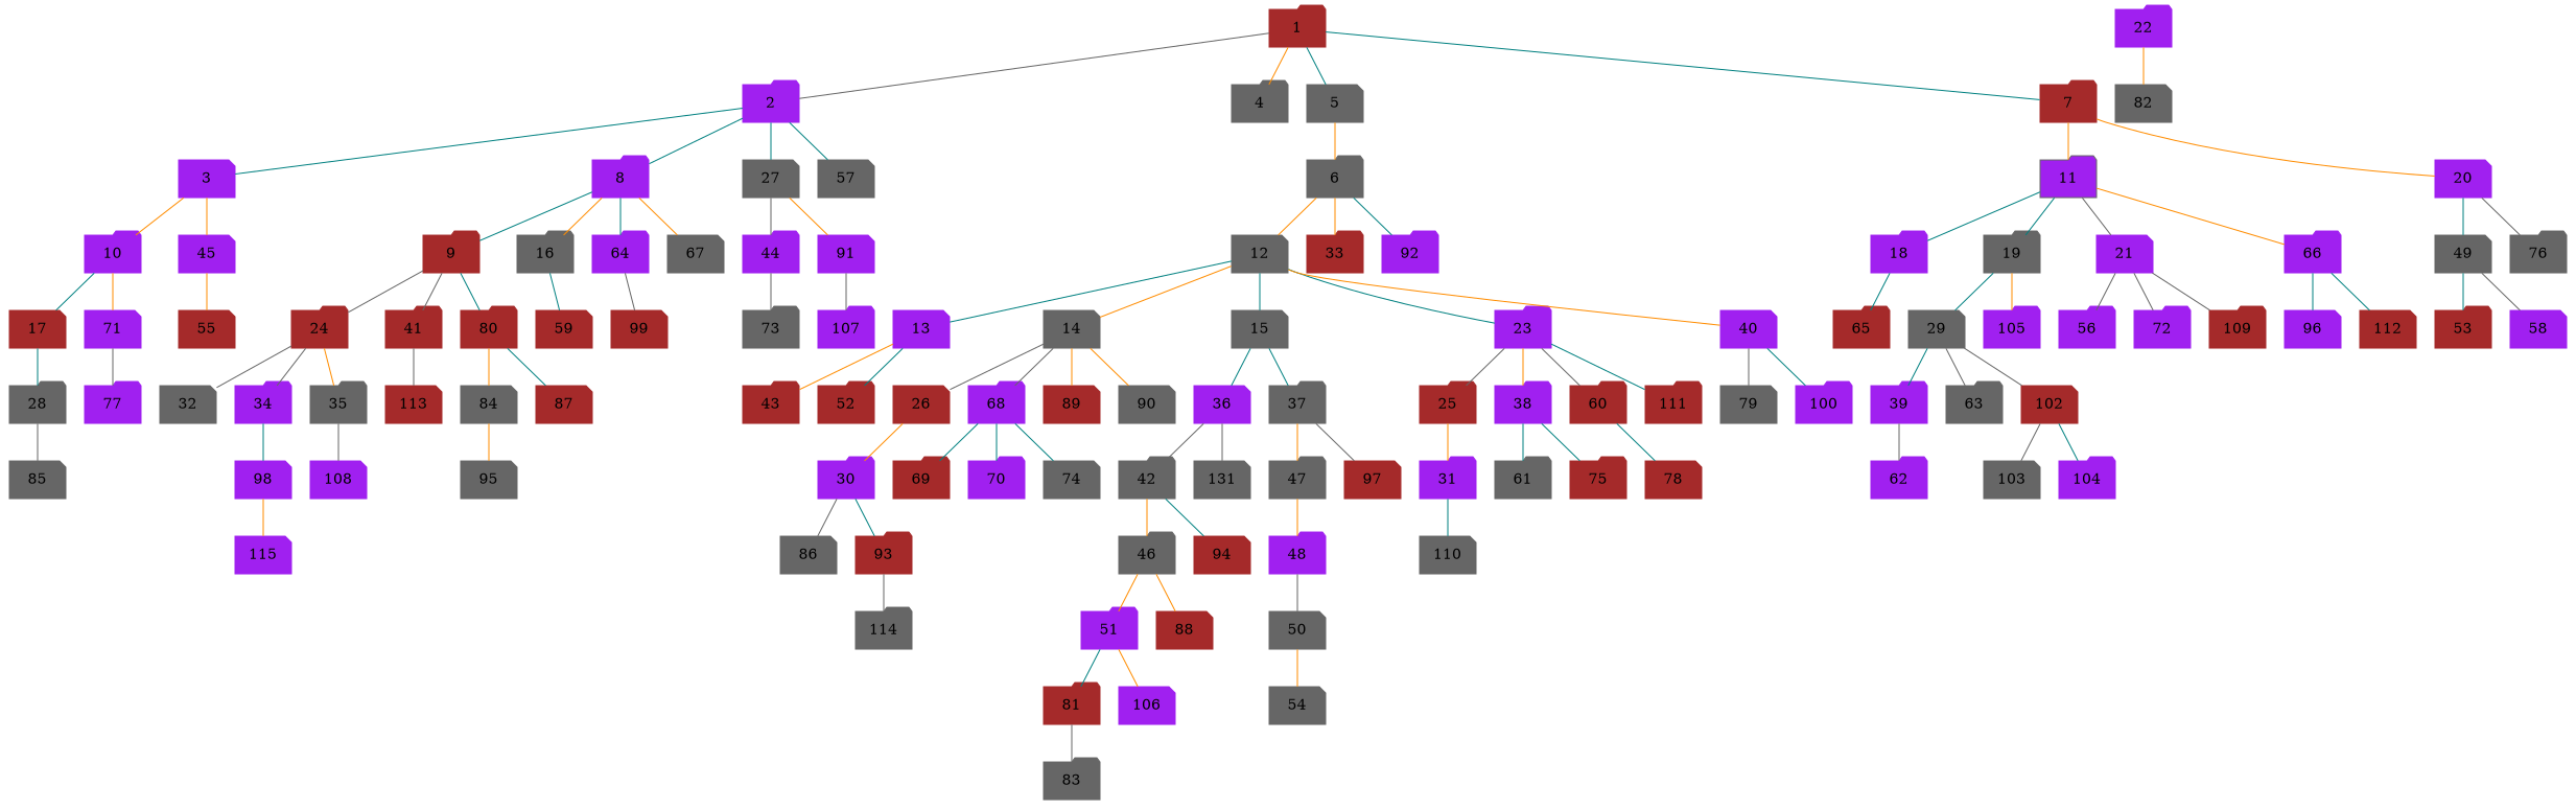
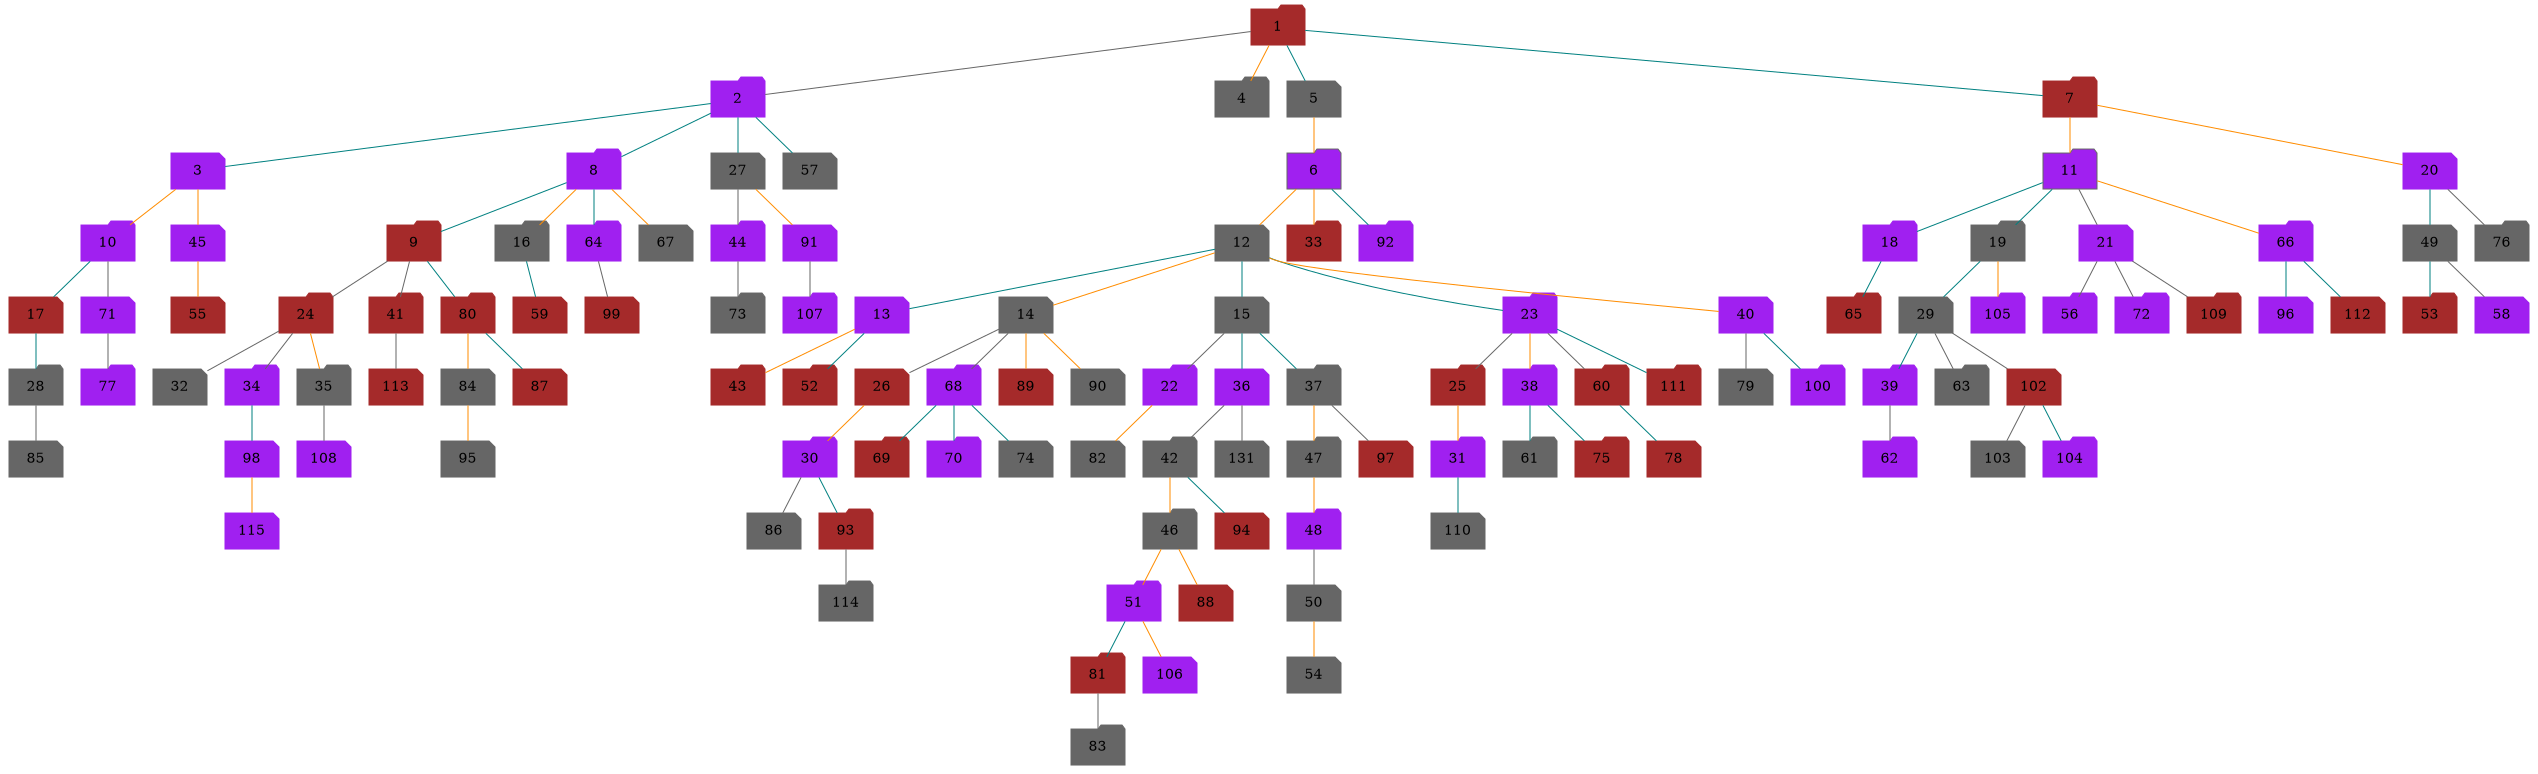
  graph {
    node [color=purple shape=folder style=filled]
    edge [color=teal]
    1 [color=brown]
    2
    4 [color=gray40]
    5 [color=gray40 shape=note]
    7 [color=brown]
    3 [shape=note]
    8
    27 [color=gray40 shape=note]
    57 [color=gray40 shape=note]
-   6 [color=gray40]
+   6 [color=gray40 fillcolor=purple]
    11 [color=gray40 fillcolor=purple]
    20 [shape=note]
    10
    45 [shape=note]
    9 [color=brown]
    16 [color=gray40]
    64
    67 [color=gray40 shape=note]
    44
    91 [shape=note]
    17 [color=brown shape=note]
    71 [shape=note]
    55 [color=brown shape=note]
    12 [color=gray40 shape=note]
    33 [color=brown]
    92
    13 [shape=note]
    14 [color=gray40 shape=note]
    15 [color=gray40 shape=note]
    23
    40 [shape=note]
    18
    19 [color=gray40]
    21 [shape=note]
    66
    49 [color=gray40 shape=note]
    76 [color=gray40]
    24 [color=brown]
    41 [color=brown]
    80 [color=brown]
    59 [color=brown shape=note]
    99 [color=brown shape=note]
    32 [color=gray40 shape=note]
    34
    35 [color=gray40]
    113 [color=brown shape=note]
    84 [color=gray40 shape=note]
    87 [color=brown shape=note]
    28 [color=gray40]
    77
    65 [color=brown]
    29 [color=gray40 shape=note]
    105
    56
    72
    109 [color=brown]
    96 [shape=note]
    112 [color=brown shape=note]
    43 [color=brown]
    52 [color=brown]
    26 [color=brown shape=note]
    68
    89 [color=brown shape=note]
    90 [color=gray40 shape=note]
    22
    36 [shape=note]
    37 [color=gray40]
    25 [color=brown]
    38
    60 [color=brown]
    111 [color=brown]
    79 [color=gray40 shape=note]
    100
    30
    69 [color=brown]
    70
    74 [color=gray40 shape=note]
    82 [color=gray40 shape=note]
    42 [color=gray40]
    n80 [color=gray40 label=131 shape=note]
    47 [color=gray40]
    97 [color=brown shape=note]
    85 [color=gray40 shape=note]
    39
    63 [color=gray40]
    102 [color=brown shape=note]
    53 [color=brown]
    58 [shape=note]
    31
    61 [color=gray40]
    75 [color=brown]
    78 [color=brown shape=note]
    98 [shape=note]
    108 [shape=note]
    110 [color=gray40 shape=note]
    86 [color=gray40 shape=note]
    93 [color=brown]
    73 [color=gray40]
    107
    62
    103 [color=gray40 shape=note]
    104
    114 [color=gray40]
    115 [shape=note]
    46 [color=gray40]
    94 [color=brown shape=note]
    48
    51
    88 [color=brown shape=note]
    81 [color=brown]
    106 [shape=note]
    50 [color=gray40 shape=note]
    54 [color=gray40 shape=note]
    83 [color=gray40]
    95 [color=gray40 shape=note]
    1 -- 2 [color=gray40]
    1 -- 4 [color=darkorange]
    1 -- 5
    1 -- 7
    2 -- 3
    2 -- 8
    2 -- 27
    2 -- 57
    5 -- 6 [color=darkorange]
    7 -- 11 [color=darkorange]
    7 -- 20 [color=darkorange]
    3 -- 10 [color=darkorange]
    3 -- 45 [color=darkorange]
    8 -- 9
    8 -- 16 [color=darkorange]
    8 -- 64
    8 -- 67 [color=darkorange]
    27 -- 44 [color=gray40]
    27 -- 91 [color=darkorange]
    6 -- 12 [color=darkorange]
    6 -- 33 [color=darkorange]
    6 -- 92
    11 -- 18
    11 -- 19
    11 -- 21 [color=gray40]
    11 -- 66 [color=darkorange]
    20 -- 49
    20 -- 76 [color=gray40]
    10 -- 17
-   10 -- 71 [color=darkorange]
+   10 -- 71 [color=gray40]
    45 -- 55 [color=darkorange]
    9 -- 24 [color=gray40]
    9 -- 41 [color=gray40]
    9 -- 80
    16 -- 59
    64 -- 99 [color=gray40]
    44 -- 73 [color=gray40]
    91 -- 107 [color=gray40]
    17 -- 28
    71 -- 77 [color=gray40]
    12 -- 13
    12 -- 14 [color=darkorange]
    12 -- 15
    12 -- 23
    12 -- 40 [color=darkorange]
    13 -- 43 [color=darkorange]
    13 -- 52
    14 -- 26 [color=gray40]
    14 -- 68 [color=gray40]
    14 -- 89 [color=darkorange]
    14 -- 90 [color=darkorange]
+   15 -- 22 [color=gray40]
    15 -- 36
    15 -- 37
    23 -- 25 [color=gray40]
    23 -- 38 [color=darkorange]
    23 -- 60 [color=gray40]
    23 -- 111
    40 -- 79 [color=gray40]
    40 -- 100
    18 -- 65
    19 -- 29
    19 -- 105 [color=darkorange]
    21 -- 56 [color=gray40]
    21 -- 72 [color=gray40]
    21 -- 109 [color=gray40]
    66 -- 96
    66 -- 112
    49 -- 53
    49 -- 58 [color=gray40]
    24 -- 32 [color=gray40]
    24 -- 34 [color=gray40]
    24 -- 35 [color=darkorange]
    41 -- 113 [color=gray40]
    80 -- 84 [color=darkorange]
    80 -- 87
    34 -- 98
    35 -- 108 [color=gray40]
    84 -- 95 [color=darkorange]
    28 -- 85 [color=gray40]
    29 -- 39
    29 -- 63 [color=gray40]
    29 -- 102 [color=gray40]
    26 -- 30 [color=darkorange]
    68 -- 69
    68 -- 70
    68 -- 74
    22 -- 82 [color=darkorange]
    36 -- 42 [color=gray40]
    36 -- n80 [color=gray40]
    37 -- 47 [color=darkorange]
    37 -- 97 [color=gray40]
    25 -- 31 [color=darkorange]
    38 -- 61
    38 -- 75
    60 -- 78
    30 -- 86 [color=gray40]
    30 -- 93
    42 -- 46 [color=darkorange]
    42 -- 94
    47 -- 48 [color=darkorange]
    39 -- 62 [color=gray40]
    102 -- 103 [color=gray40]
    102 -- 104
    31 -- 110
    98 -- 115 [color=darkorange]
    93 -- 114 [color=gray40]
    46 -- 51 [color=darkorange]
    46 -- 88 [color=darkorange]
    48 -- 50 [color=gray40]
    51 -- 81
    51 -- 106 [color=darkorange]
    81 -- 83 [color=gray40]
    50 -- 54 [color=darkorange]
  }
